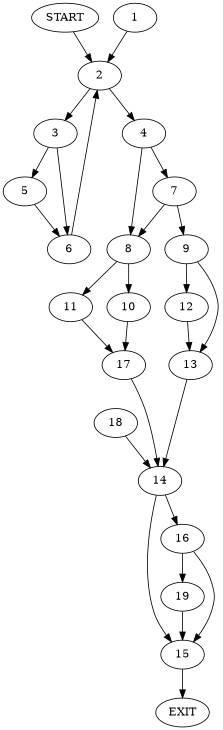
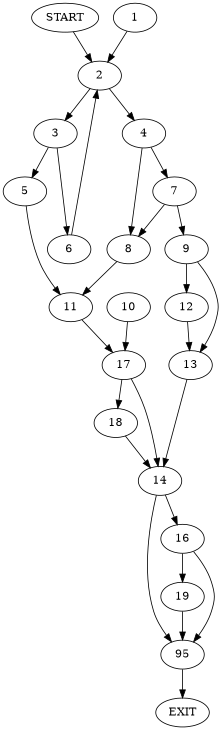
  digraph {
    n1 [label=START]
    2
    1
    n4 [label=EXIT]
    3
    4
    5
    6
    7
    8
    9
    10
    11
    12
    13
    17
    14
    18
-   15
+   15 [label=95]
    16
    19
    n1 -> 2
    2 -> 3
    2 -> 4
    1 -> 2
    3 -> 5
    3 -> 6
    4 -> 7
    4 -> 8
-   5 -> 6
+   5 -> 11
    6 -> 2
    7 -> 8
    7 -> 9
-   8 -> 10
    8 -> 11
    9 -> 12
    9 -> 13
    10 -> 17
    11 -> 17
    12 -> 13
    13 -> 14
    17 -> 14
+   17 -> 18
    14 -> 15
    14 -> 16
    18 -> 14
    15 -> n4
    16 -> 15
    16 -> 19
    19 -> 15
  }
